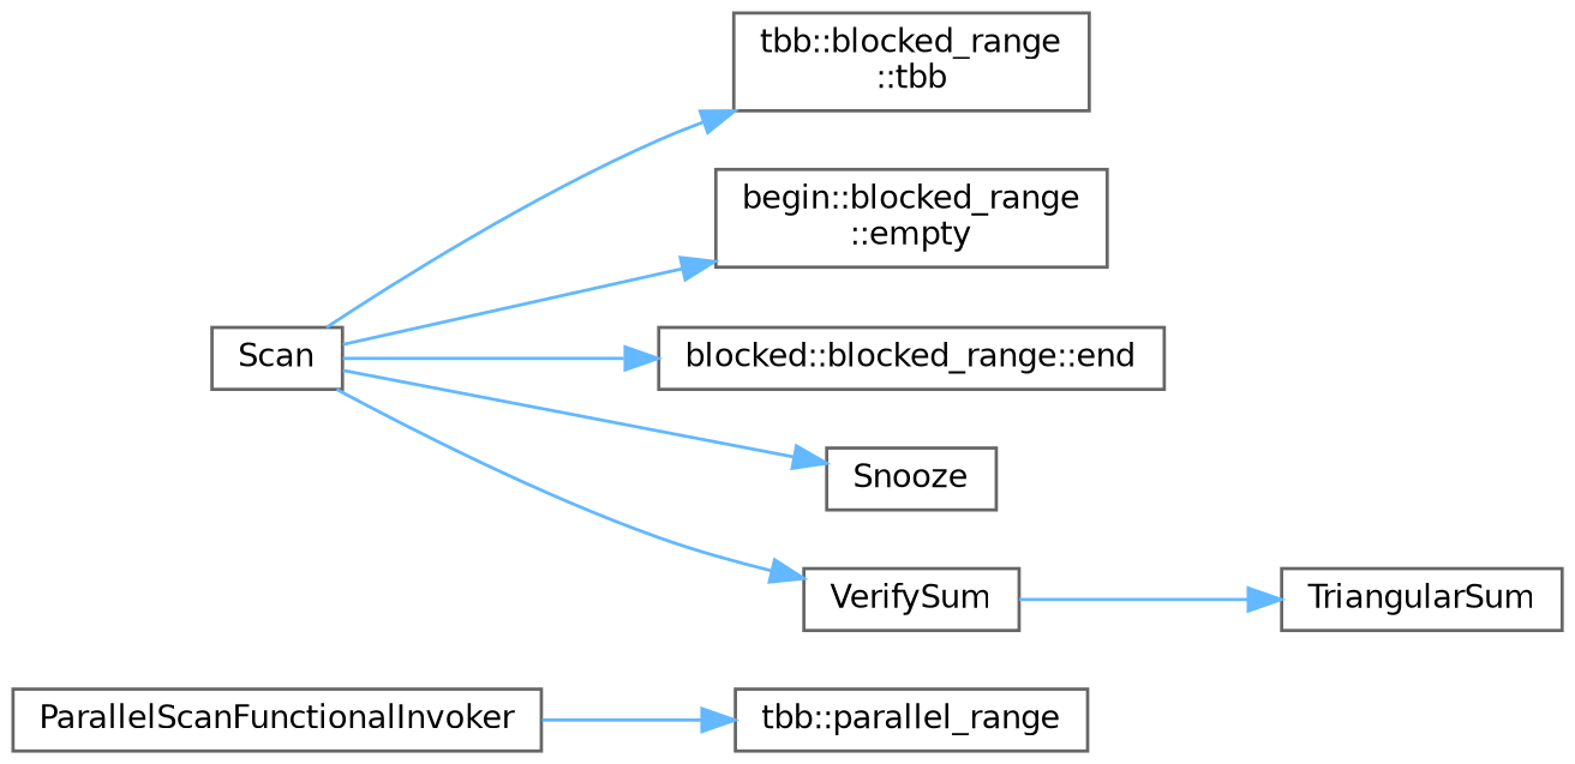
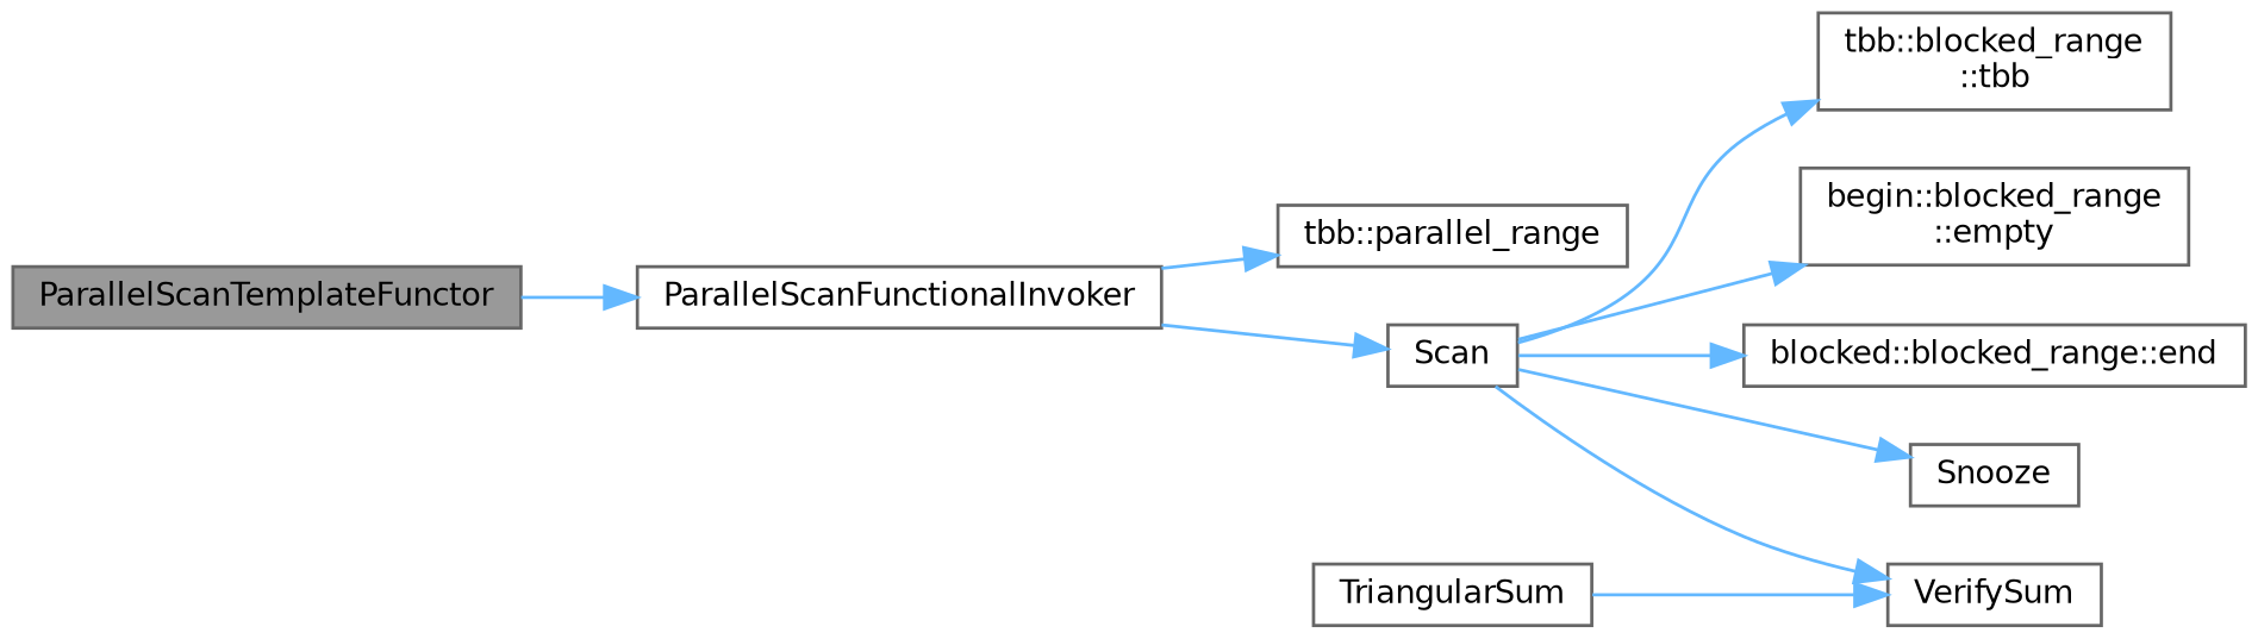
  digraph {
    rankdir=LR
    node [color=grey40 fillcolor=white fontname=Helvetica fontsize=10 shape=box style=filled]
    edge [color=steelblue1 fontname=Helvetica fontsize=10 labelfontname=Helvetica labelfontsize=10 style=solid]
+   n1 [color=gray40 fillcolor=grey60 fontcolor=black height=0.2 label=ParallelScanTemplateFunctor width=0.4]
    n2 [height=0.2 label=ParallelScanFunctionalInvoker width=0.4]
    n3 [height=0.2 label="tbb::parallel_range" width=0.4]
    n4 [height=0.2 label=Scan width=0.4]
    n5 [height=0.2 label="tbb::blocked_range\l::tbb" width=0.4]
    n6 [height=0.2 label="begin::blocked_range\l::empty" width=0.4]
    n7 [height=0.2 label="blocked::blocked_range::end" width=0.4]
    n8 [height=0.2 label=Snooze width=0.4]
    n9 [height=0.2 label=VerifySum width=0.4]
    n10 [height=0.2 label=TriangularSum width=0.4]
+   n1 -> n2
    n2 -> n3
+   n2 -> n4
    n4 -> n5
    n4 -> n6
    n4 -> n7
    n4 -> n8
    n4 -> n9
-   n9 -> n10
+   n10 -> n9
  }
